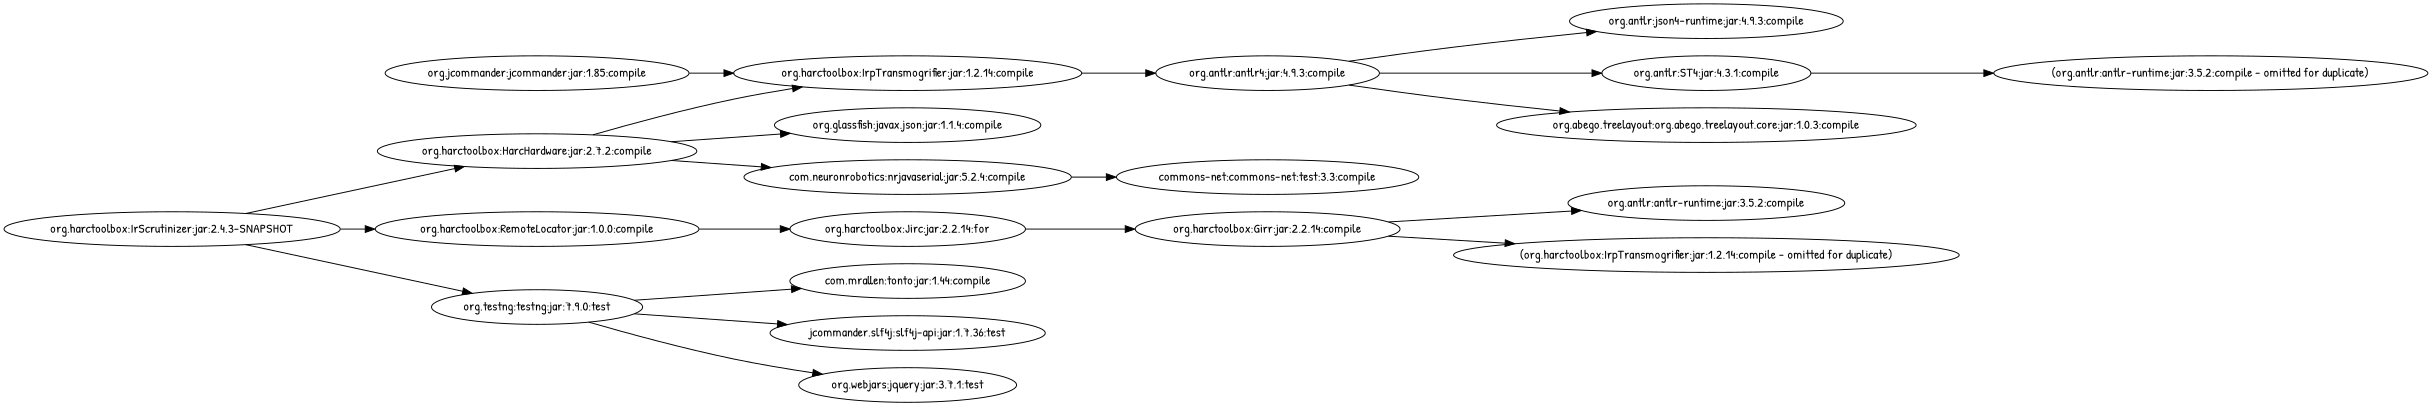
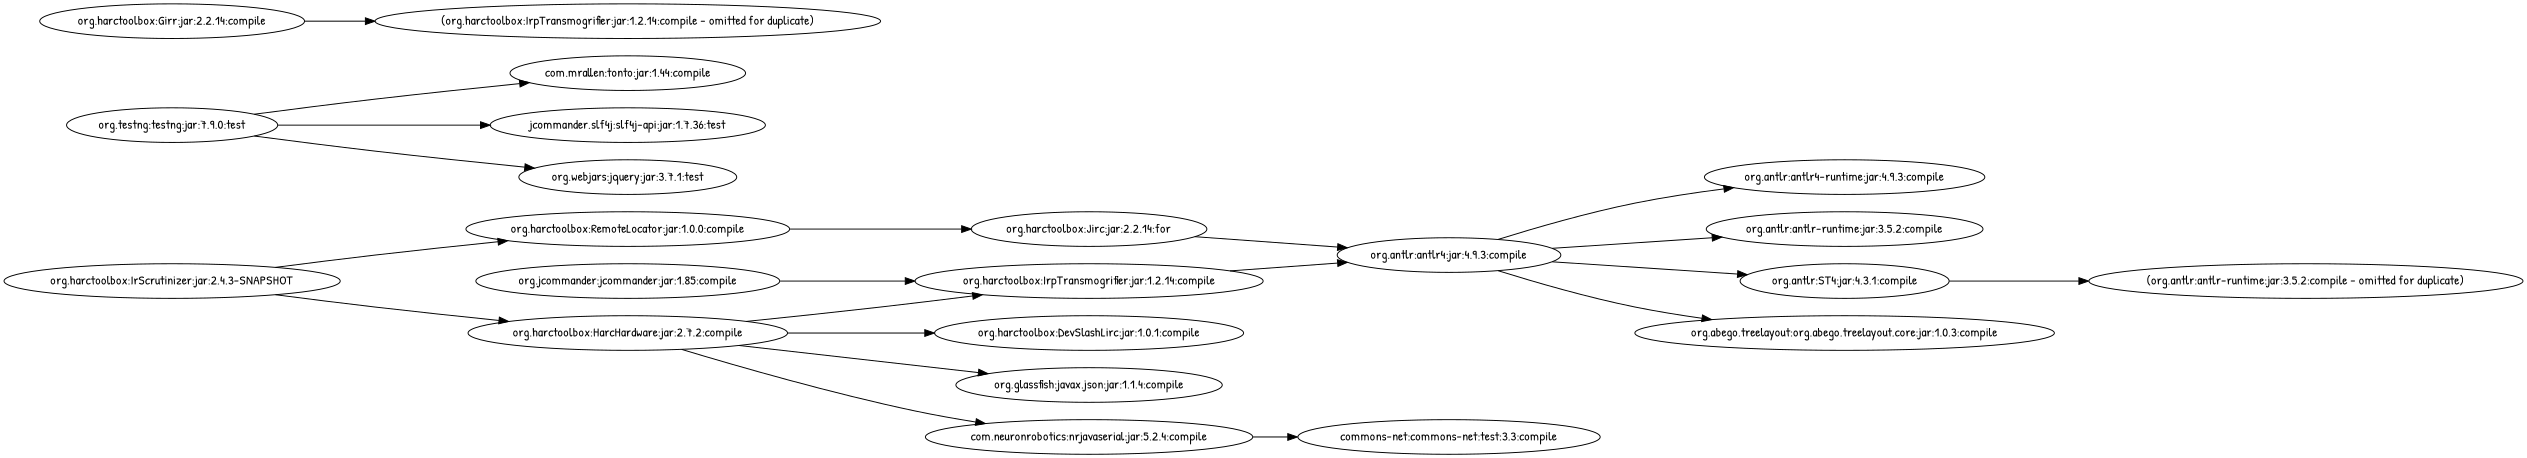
  digraph {
    fontname="Patrick Hand"
    rankdir=LR
    node [fontname="Patrick Hand"]
    edge [fontname="Patrick Hand"]
    n1 [label="org.harctoolbox:HarcHardware:jar:2.7.2:compile"]
    "org.harctoolbox:IrScrutinizer:jar:2.4.3-SNAPSHOT"
    "org.harctoolbox:RemoteLocator:jar:1.0.0:compile"
    "org.testng:testng:jar:7.9.0:test"
    "org.harctoolbox:IrpTransmogrifier:jar:1.2.14:compile"
    "org.glassfish:javax.json:jar:1.1.4:compile"
    n7 [label="com.neuronrobotics:nrjavaserial:jar:5.2.4:compile"]
+   "org.harctoolbox:DevSlashLirc:jar:1.0.1:compile"
    n9 [label="org.harctoolbox:Jirc:jar:2.2.14:for"]
    "com.mrallen:tonto:jar:1.44:compile"
    n11 [label="jcommander.slf4j:slf4j-api:jar:1.7.36:test"]
    "org.webjars:jquery:jar:3.7.1:test"
    "org.antlr:antlr4:jar:4.9.3:compile"
    n14 [label="commons-net:commons-net:test:3.3:compile"]
    "org.harctoolbox:Girr:jar:2.2.14:compile"
-   "org.antlr:antlr4-runtime:jar:4.9.3:compile" [label="org.antlr:json4-runtime:jar:4.9.3:compile"]
+   "org.antlr:antlr4-runtime:jar:4.9.3:compile"
    "org.antlr:antlr-runtime:jar:3.5.2:compile"
    "org.antlr:ST4:jar:4.3.1:compile"
    "org.abego.treelayout:org.abego.treelayout.core:jar:1.0.3:compile"
    "org.jcommander:jcommander:jar:1.85:compile"
    "(org.antlr:antlr-runtime:jar:3.5.2:compile - omitted for duplicate)"
    "(org.harctoolbox:IrpTransmogrifier:jar:1.2.14:compile - omitted for duplicate)"
    n1 -> "org.harctoolbox:IrpTransmogrifier:jar:1.2.14:compile"
    n1 -> "org.glassfish:javax.json:jar:1.1.4:compile"
    n1 -> n7
+   n1 -> "org.harctoolbox:DevSlashLirc:jar:1.0.1:compile"
    "org.harctoolbox:IrScrutinizer:jar:2.4.3-SNAPSHOT" -> n1
    "org.harctoolbox:IrScrutinizer:jar:2.4.3-SNAPSHOT" -> "org.harctoolbox:RemoteLocator:jar:1.0.0:compile"
-   "org.harctoolbox:IrScrutinizer:jar:2.4.3-SNAPSHOT" -> "org.testng:testng:jar:7.9.0:test"
    "org.harctoolbox:RemoteLocator:jar:1.0.0:compile" -> n9
    "org.testng:testng:jar:7.9.0:test" -> "com.mrallen:tonto:jar:1.44:compile"
    "org.testng:testng:jar:7.9.0:test" -> n11
    "org.testng:testng:jar:7.9.0:test" -> "org.webjars:jquery:jar:3.7.1:test"
    "org.harctoolbox:IrpTransmogrifier:jar:1.2.14:compile" -> "org.antlr:antlr4:jar:4.9.3:compile"
    n7 -> n14
-   n9 -> "org.harctoolbox:Girr:jar:2.2.14:compile"
+   n9 -> "org.antlr:antlr4:jar:4.9.3:compile"
    "org.antlr:antlr4:jar:4.9.3:compile" -> "org.antlr:antlr4-runtime:jar:4.9.3:compile"
-   "org.harctoolbox:Girr:jar:2.2.14:compile" -> "org.antlr:antlr-runtime:jar:3.5.2:compile"
+   "org.antlr:antlr4:jar:4.9.3:compile" -> "org.antlr:antlr-runtime:jar:3.5.2:compile"
    "org.antlr:antlr4:jar:4.9.3:compile" -> "org.antlr:ST4:jar:4.3.1:compile"
    "org.antlr:antlr4:jar:4.9.3:compile" -> "org.abego.treelayout:org.abego.treelayout.core:jar:1.0.3:compile"
    "org.harctoolbox:Girr:jar:2.2.14:compile" -> "(org.harctoolbox:IrpTransmogrifier:jar:1.2.14:compile - omitted for duplicate)"
    "org.antlr:ST4:jar:4.3.1:compile" -> "(org.antlr:antlr-runtime:jar:3.5.2:compile - omitted for duplicate)"
    "org.jcommander:jcommander:jar:1.85:compile" -> "org.harctoolbox:IrpTransmogrifier:jar:1.2.14:compile"
  }
